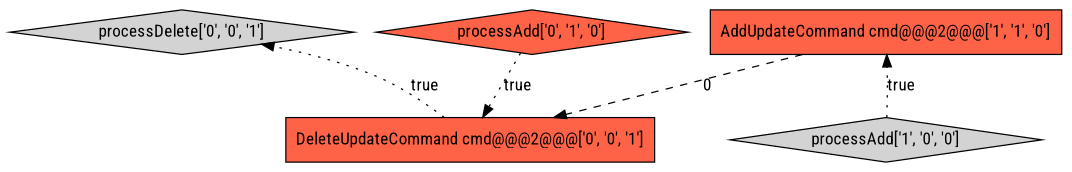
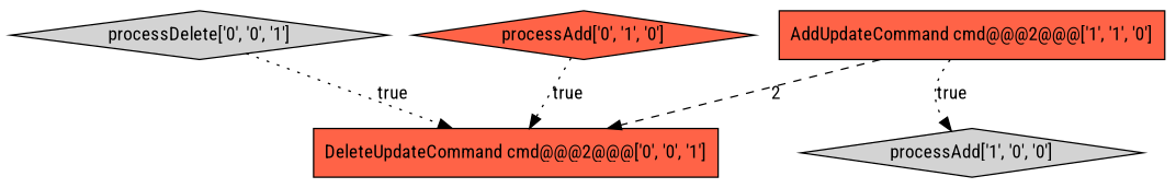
  digraph {
    fontname="Roboto Condensed"
    node [fillcolor=tomato fontname="Roboto Condensed" shape=diamond style=filled]
    edge [fontname="Roboto Condensed" style=dotted]
    n1 [fillcolor=lightgray label="processDelete['0', '0', '1']"]
    n2 [label="DeleteUpdateCommand cmd@@@2@@@['0', '0', '1']" shape=box]
    n3 [fillcolor=lightgray label="processAdd['1', '0', '0']"]
    n4 [label="AddUpdateCommand cmd@@@2@@@['1', '1', '0']" shape=box]
    n5 [label="processAdd['0', '1', '0']"]
-   n2 -> n1 [label=true]
-   n3 -> n4 [label=true]
-   n4 -> n2 [label=0 style=dashed]
+   n1 -> n2 [label=true]
+   n4 -> n3 [label=true]
+   n4 -> n2 [label=2 style=dashed]
    n5 -> n2 [label=true]
  }
